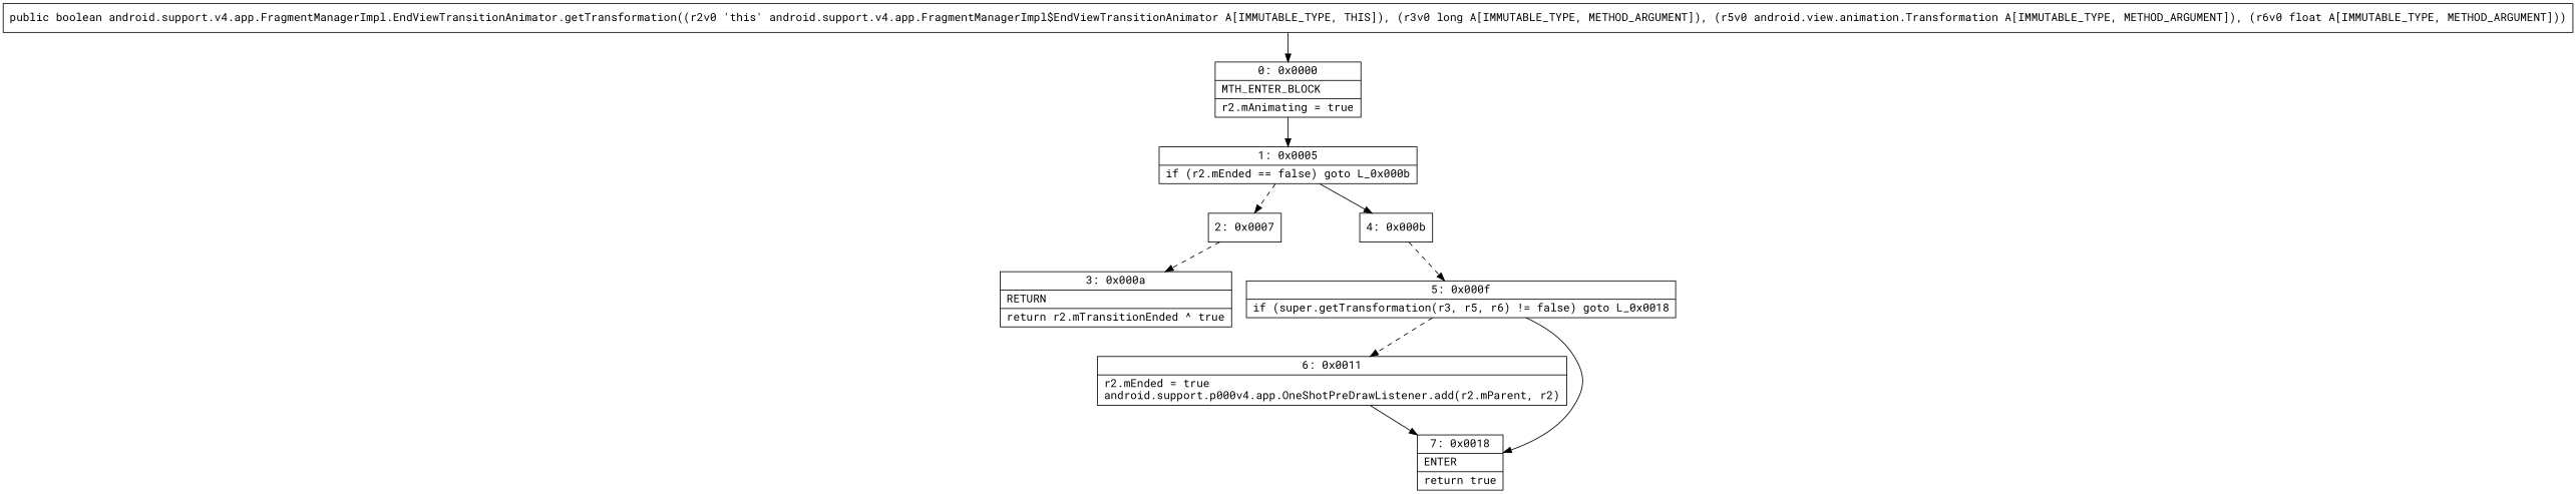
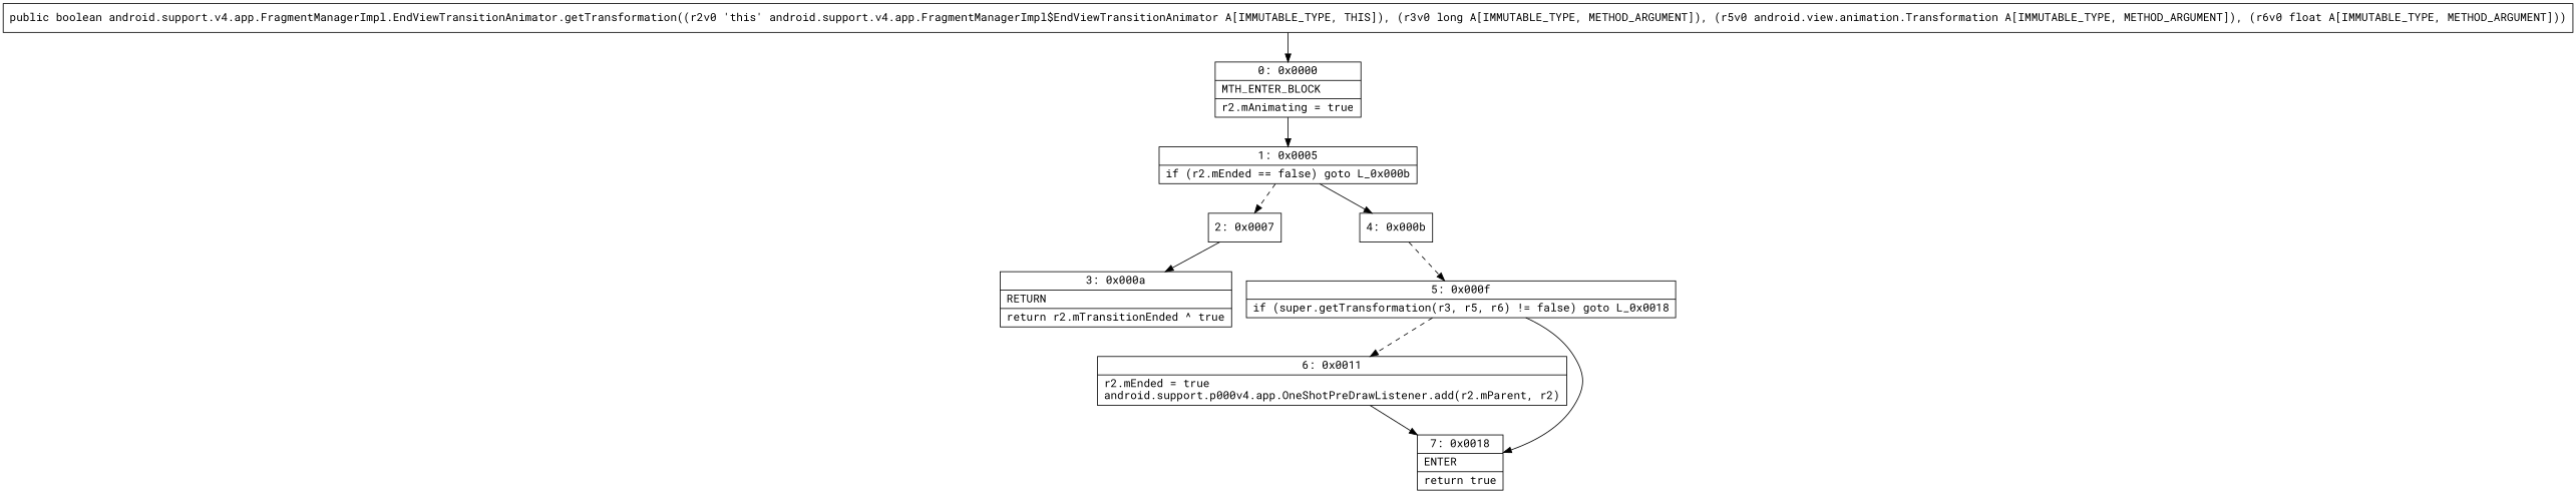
  digraph {
    fontname="Roboto Mono"
    node [fontname="Roboto Mono" shape=record]
    edge [fontname="Roboto Mono"]
    n1 [label="{0\:\ 0x0000|MTH_ENTER_BLOCK\l|r2.mAnimating = true\l}"]
    n2 [label="{1\:\ 0x0005|if (r2.mEnded == false) goto L_0x000b\l}"]
    n3 [label="{2\:\ 0x0007}"]
    n4 [label="{4\:\ 0x000b}"]
    n5 [label="{3\:\ 0x000a|RETURN\l|return r2.mTransitionEnded ^ true\l}"]
    n6 [label="{5\:\ 0x000f|if (super.getTransformation(r3, r5, r6) != false) goto L_0x0018\l}"]
    n7 [label="{6\:\ 0x0011|r2.mEnded = true\landroid.support.p000v4.app.OneShotPreDrawListener.add(r2.mParent, r2)\l}"]
    n8 [label="{7\:\ 0x0018|ENTER\l|return true\l}"]
    n9 [label="{public boolean android.support.v4.app.FragmentManagerImpl.EndViewTransitionAnimator.getTransformation((r2v0 'this' android.support.v4.app.FragmentManagerImpl$EndViewTransitionAnimator A[IMMUTABLE_TYPE, THIS]), (r3v0 long A[IMMUTABLE_TYPE, METHOD_ARGUMENT]), (r5v0 android.view.animation.Transformation A[IMMUTABLE_TYPE, METHOD_ARGUMENT]), (r6v0 float A[IMMUTABLE_TYPE, METHOD_ARGUMENT])) }"]
    n1 -> n2
    n2 -> n3 [style=dashed]
    n2 -> n4
-   n3 -> n5 [style=dashed]
+   n3 -> n5
    n4 -> n6 [style=dashed]
    n6 -> n7 [style=dashed]
    n6 -> n8
    n7 -> n8
    n9 -> n1
  }
